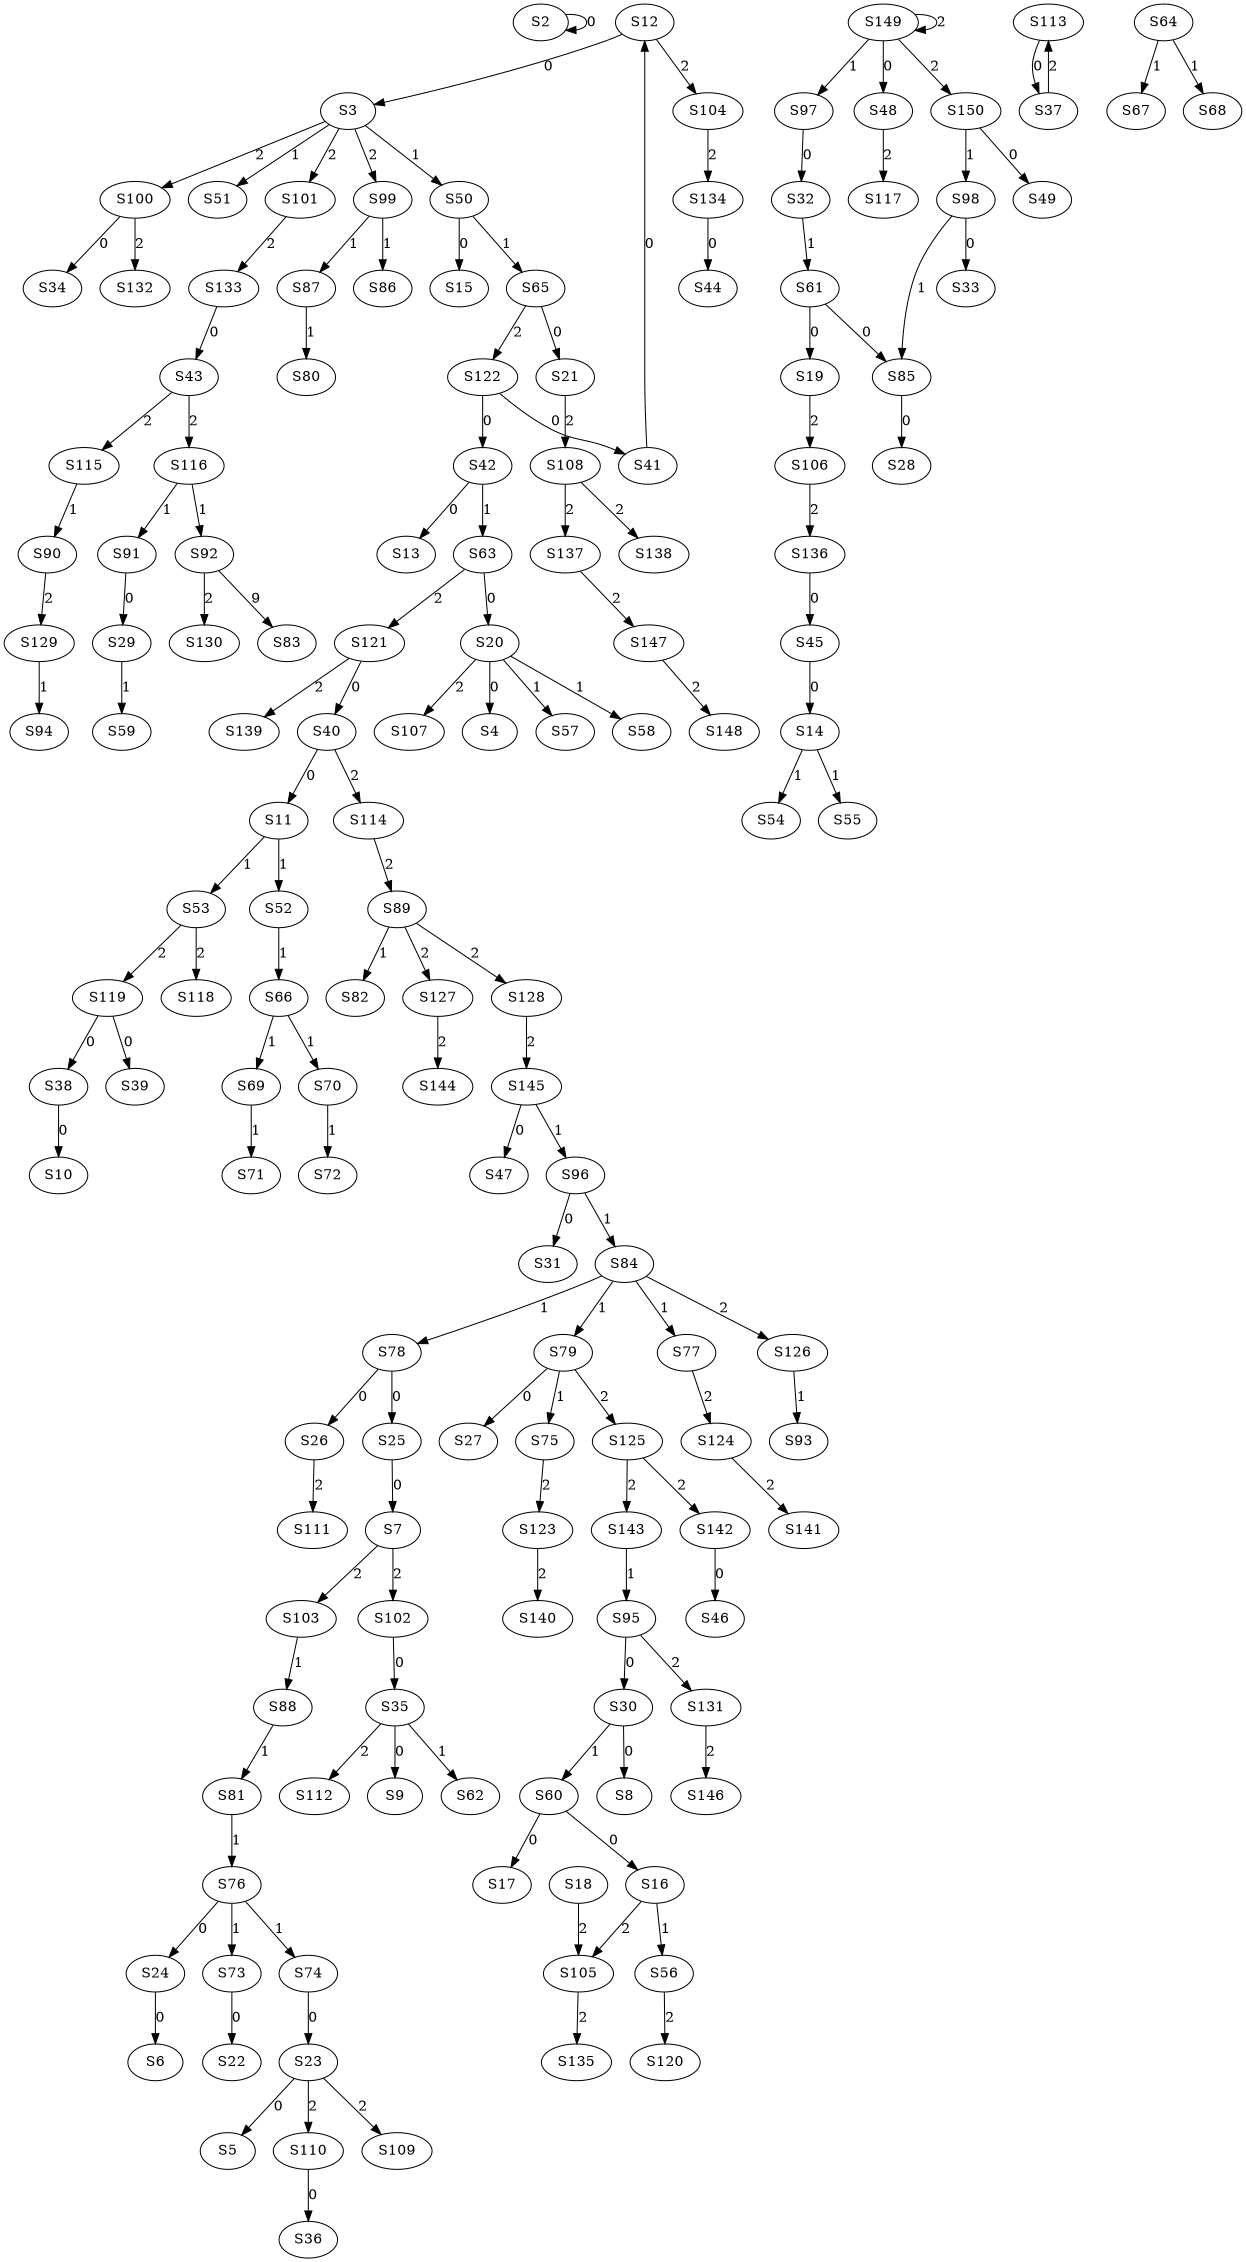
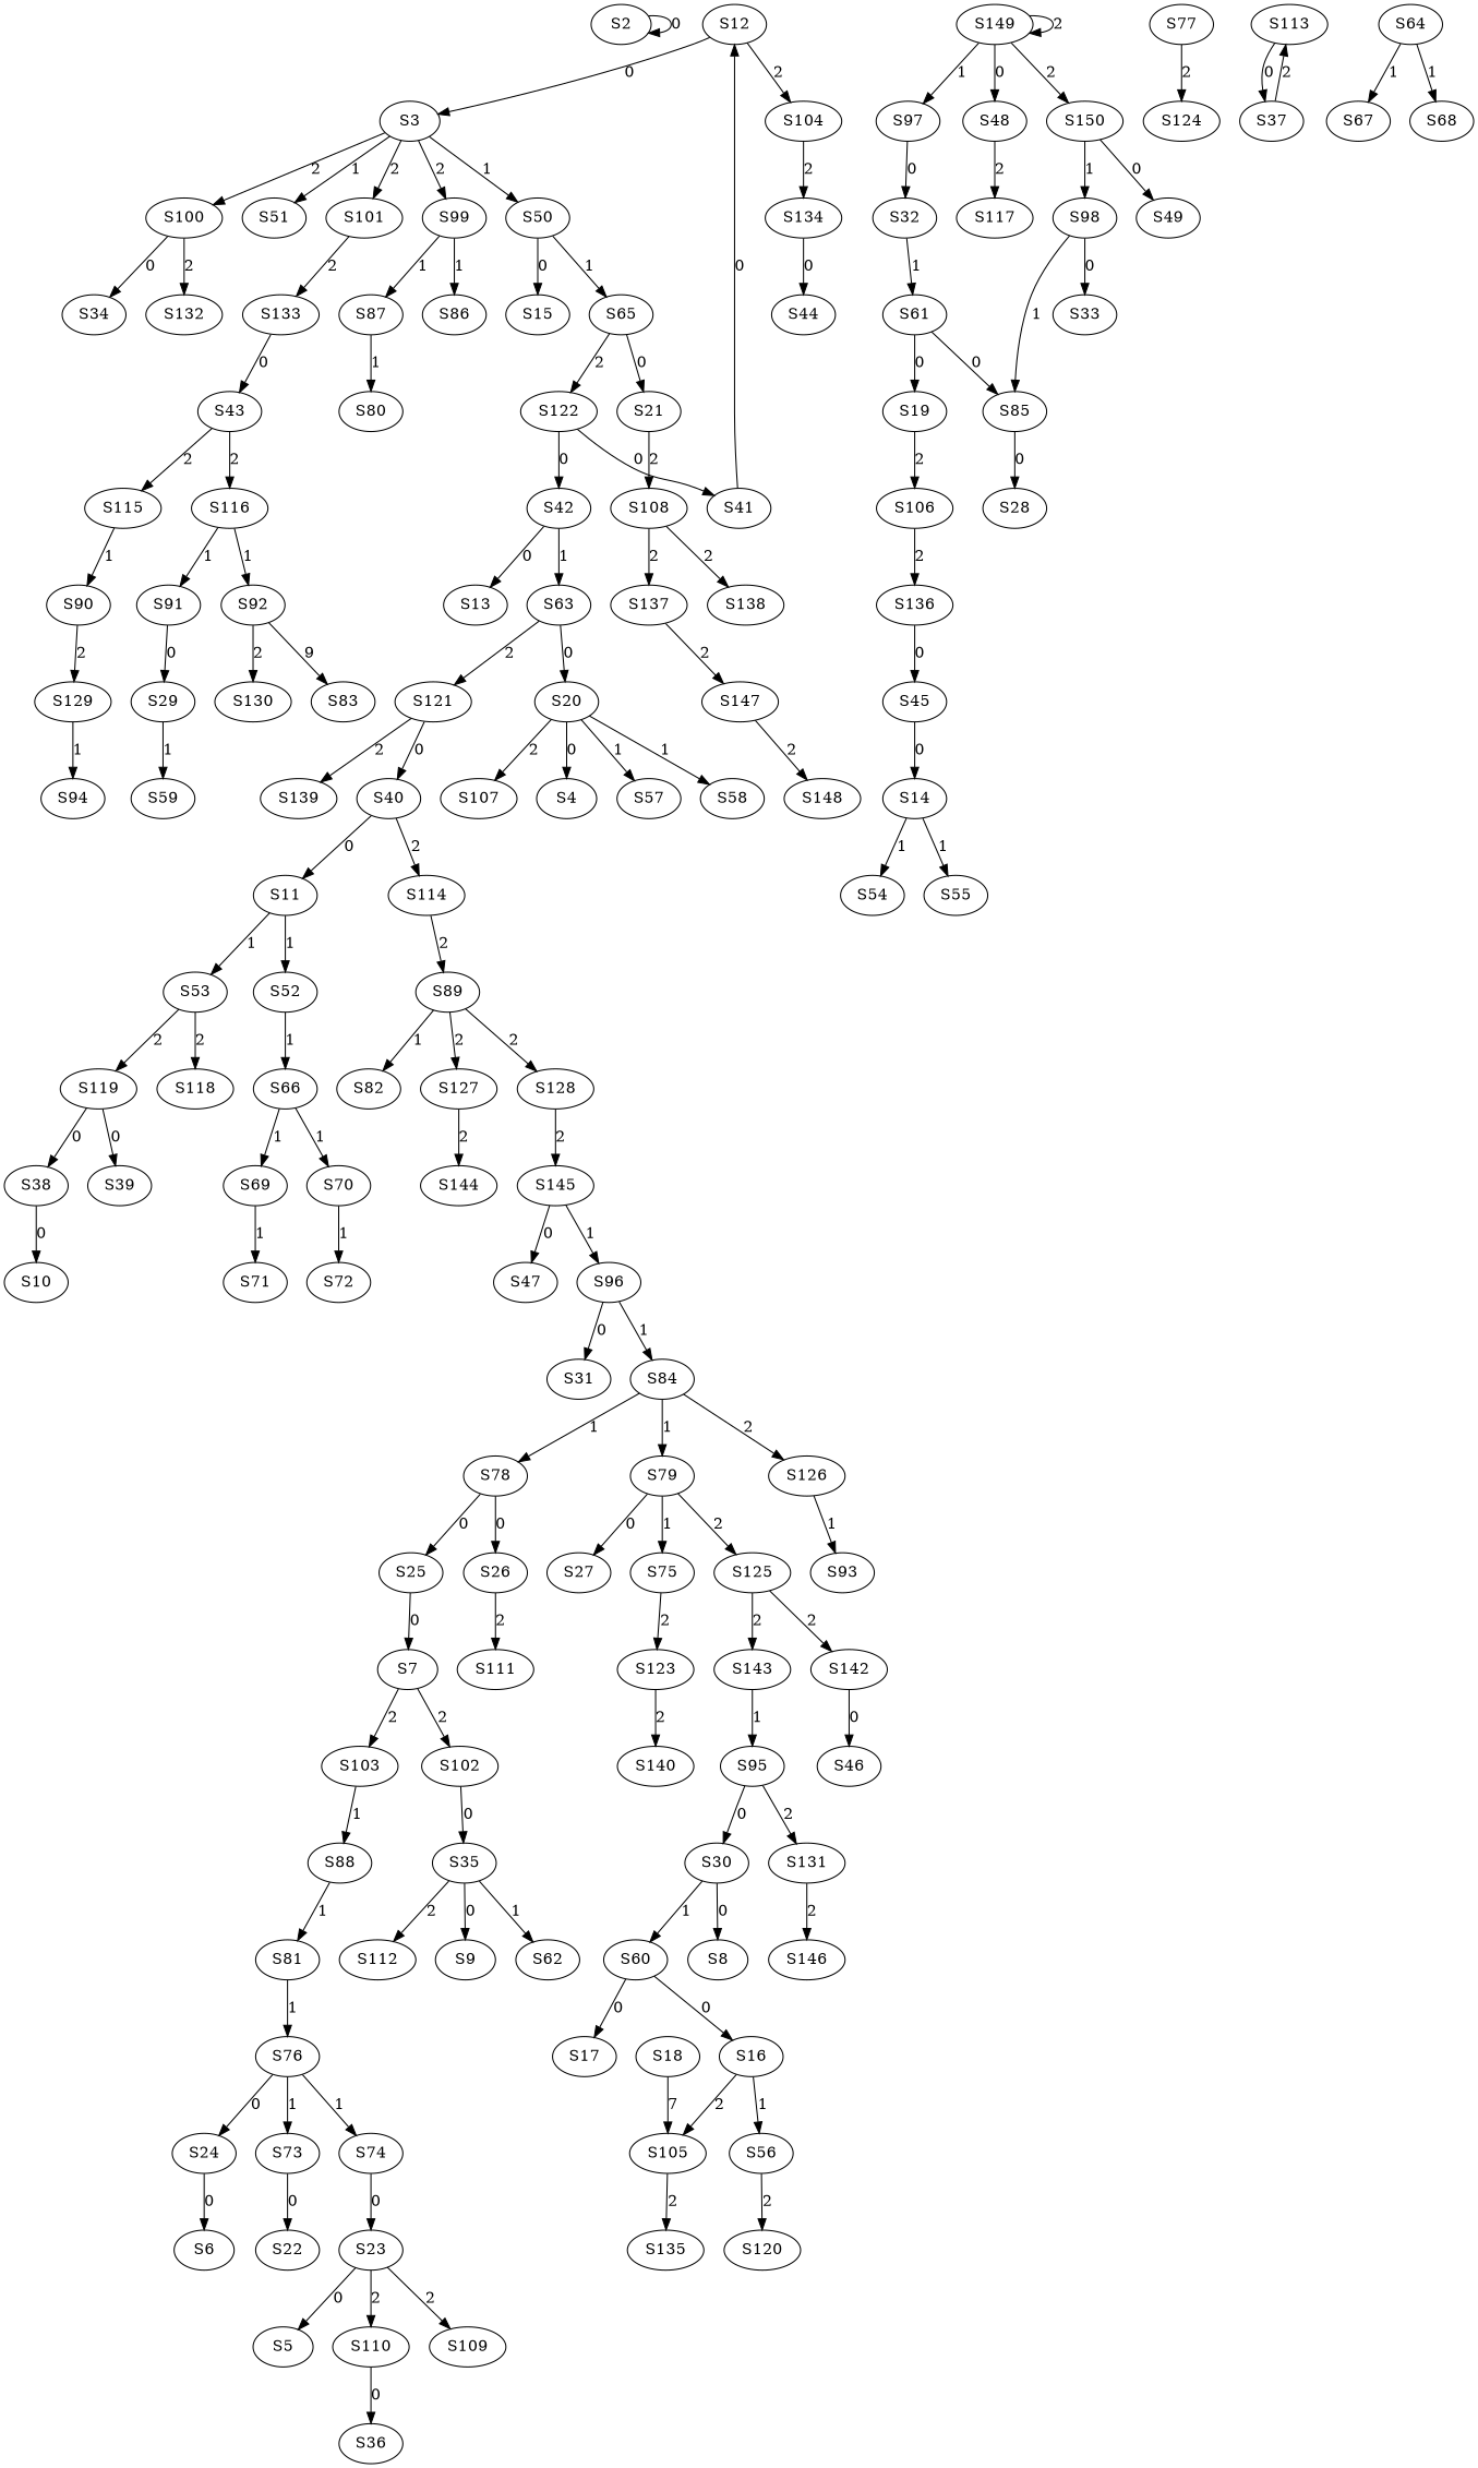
  strict digraph {
    S2
    S12
    S3
    S104
    S50
    S100
    S51
    S99
    S101
    S134
    S15
    S65
    S34
    S132
    S87
    S86
    S133
    S20
    S4
    S57
    S58
    S107
    S23
    S5
    S110
    S109
    S36
    S24
    S6
    S25
    S7
    S102
    S103
    S35
    S88
    S30
    S8
    S60
    S16
    S17
    S9
    S62
    S112
    S38
    S10
    S40
    S11
    S114
    S52
    S53
    S89
    S66
    S119
    S118
    S41
    S42
    S13
    S63
    S121
    S45
    S14
    S54
    S55
    S21
    S122
    S56
    S105
    S120
    S135
    S61
    S19
    S85
    S18
    S106
    S136
    S139
    S108
    S137
    S138
    S73
    S22
    S74
    S76
    S78
    S26
    S111
    S79
    S27
    S75
    S125
    S123
    S142
    S143
    S28
    S91
    S29
    S59
    S95
    S131
    S146
    S96
    S31
    S84
    S77
    S126
    S97
    S32
    S98
    S33
    S113
    S37
    S39
    S43
    S115
    S116
    S90
    S92
    S44
    S64
    S67
    S68
    S46
    S145
    S47
    S149
    S48
    S150
    S117
    S49
    S69
    S70
    S71
    S72
    S140
    S81
    S124
    S93
-   S141
    S80
    S82
    S127
    S128
    S144
    S83
    S130
    S129
    S94
    S147
    S148
    S2 -> S2 [label=0]
    S12 -> S3 [label=0]
    S12 -> S104 [label=2]
    S3 -> S50 [label=1]
    S3 -> S100 [label=2]
    S3 -> S51 [label=1]
    S3 -> S99 [label=2]
    S3 -> S101 [label=2]
    S104 -> S134 [label=2]
    S50 -> S15 [label=0]
    S50 -> S65 [label=1]
    S100 -> S34 [label=0]
    S100 -> S132 [label=2]
    S99 -> S87 [label=1]
    S99 -> S86 [label=1]
    S101 -> S133 [label=2]
    S134 -> S44 [label=0]
    S65 -> S21 [label=0]
    S65 -> S122 [label=2]
    S87 -> S80 [label=1]
    S133 -> S43 [label=0]
    S20 -> S4 [label=0]
    S20 -> S57 [label=1]
    S20 -> S58 [label=1]
    S20 -> S107 [label=2]
    S23 -> S5 [label=0]
    S23 -> S110 [label=2]
    S23 -> S109 [label=2]
    S110 -> S36 [label=0]
    S24 -> S6 [label=0]
    S25 -> S7 [label=0]
    S7 -> S102 [label=2]
    S7 -> S103 [label=2]
    S102 -> S35 [label=0]
    S103 -> S88 [label=1]
    S35 -> S9 [label=0]
    S35 -> S62 [label=1]
    S35 -> S112 [label=2]
    S88 -> S81 [label=1]
    S30 -> S8 [label=0]
    S30 -> S60 [label=1]
    S60 -> S16 [label=0]
    S60 -> S17 [label=0]
    S16 -> S56 [label=1]
    S16 -> S105 [label=2]
    S38 -> S10 [label=0]
    S40 -> S11 [label=0]
    S40 -> S114 [label=2]
    S11 -> S52 [label=1]
    S11 -> S53 [label=1]
    S114 -> S89 [label=2]
    S52 -> S66 [label=1]
    S53 -> S119 [label=2]
    S53 -> S118 [label=2]
    S89 -> S82 [label=1]
    S89 -> S127 [label=2]
    S89 -> S128 [label=2]
    S66 -> S69 [label=1]
    S66 -> S70 [label=1]
    S119 -> S38 [label=0]
    S119 -> S39 [label=0]
    S41 -> S12 [label=0]
    S42 -> S13 [label=0]
    S42 -> S63 [label=1]
    S63 -> S20 [label=0]
    S63 -> S121 [label=2]
    S121 -> S40 [label=0]
    S121 -> S139 [label=2]
    S45 -> S14 [label=0]
    S14 -> S54 [label=1]
    S14 -> S55 [label=1]
    S21 -> S108 [label=2]
    S122 -> S41 [label=0]
    S122 -> S42 [label=0]
    S56 -> S120 [label=2]
    S105 -> S135 [label=2]
    S61 -> S19 [label=0]
    S61 -> S85 [label=0]
    S19 -> S106 [label=2]
    S85 -> S28 [label=0]
-   S18 -> S105 [label=2]
+   S18 -> S105 [label=7]
    S106 -> S136 [label=2]
    S136 -> S45 [label=0]
    S108 -> S137 [label=2]
    S108 -> S138 [label=2]
    S137 -> S147 [label=2]
    S73 -> S22 [label=0]
    S74 -> S23 [label=0]
    S76 -> S24 [label=0]
    S76 -> S73 [label=1]
    S76 -> S74 [label=1]
    S78 -> S25 [label=0]
    S78 -> S26 [label=0]
    S26 -> S111 [label=2]
    S79 -> S27 [label=0]
    S79 -> S75 [label=1]
    S79 -> S125 [label=2]
    S75 -> S123 [label=2]
    S125 -> S142 [label=2]
    S125 -> S143 [label=2]
    S123 -> S140 [label=2]
    S142 -> S46 [label=0]
    S143 -> S95 [label=1]
    S91 -> S29 [label=0]
    S29 -> S59 [label=1]
    S95 -> S30 [label=0]
    S95 -> S131 [label=2]
    S131 -> S146 [label=2]
    S96 -> S31 [label=0]
    S96 -> S84 [label=1]
    S84 -> S78 [label=1]
    S84 -> S79 [label=1]
-   S84 -> S77 [label=1]
    S84 -> S126 [label=2]
    S77 -> S124 [label=2]
    S126 -> S93 [label=1]
    S97 -> S32 [label=0]
    S32 -> S61 [label=1]
    S98 -> S85 [label=1]
    S98 -> S33 [label=0]
    S113 -> S37 [label=0]
    S37 -> S113 [label=2]
    S43 -> S115 [label=2]
    S43 -> S116 [label=2]
    S115 -> S90 [label=1]
    S116 -> S91 [label=1]
    S116 -> S92 [label=1]
    S90 -> S129 [label=2]
    S92 -> S83 [label=9]
    S92 -> S130 [label=2]
    S64 -> S67 [label=1]
    S64 -> S68 [label=1]
    S145 -> S96 [label=1]
    S145 -> S47 [label=0]
    S149 -> S97 [label=1]
    S149 -> S149 [label=2]
    S149 -> S48 [label=0]
    S149 -> S150 [label=2]
    S48 -> S117 [label=2]
    S150 -> S98 [label=1]
    S150 -> S49 [label=0]
    S69 -> S71 [label=1]
    S70 -> S72 [label=1]
    S81 -> S76 [label=1]
-   S124 -> S141 [label=2]
    S127 -> S144 [label=2]
    S128 -> S145 [label=2]
    S129 -> S94 [label=1]
    S147 -> S148 [label=2]
  }
